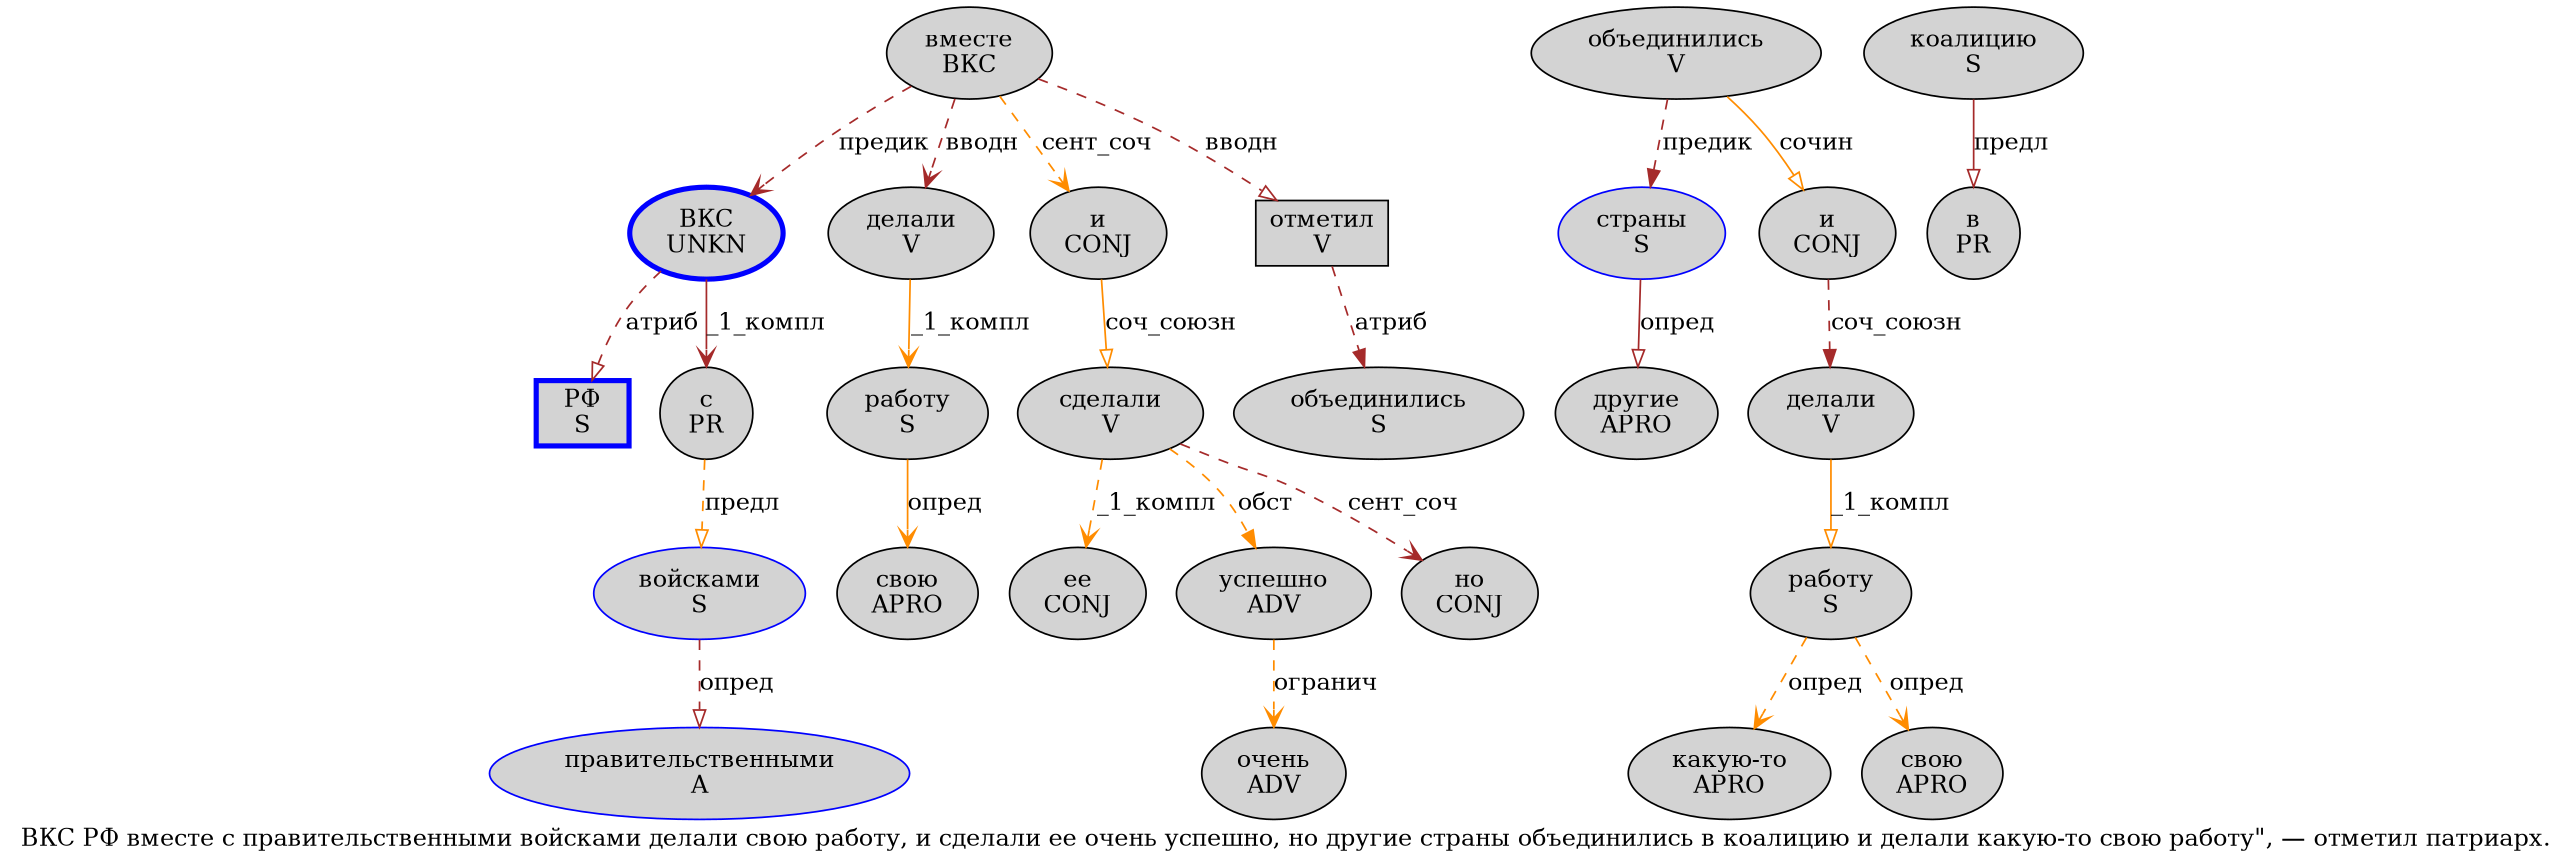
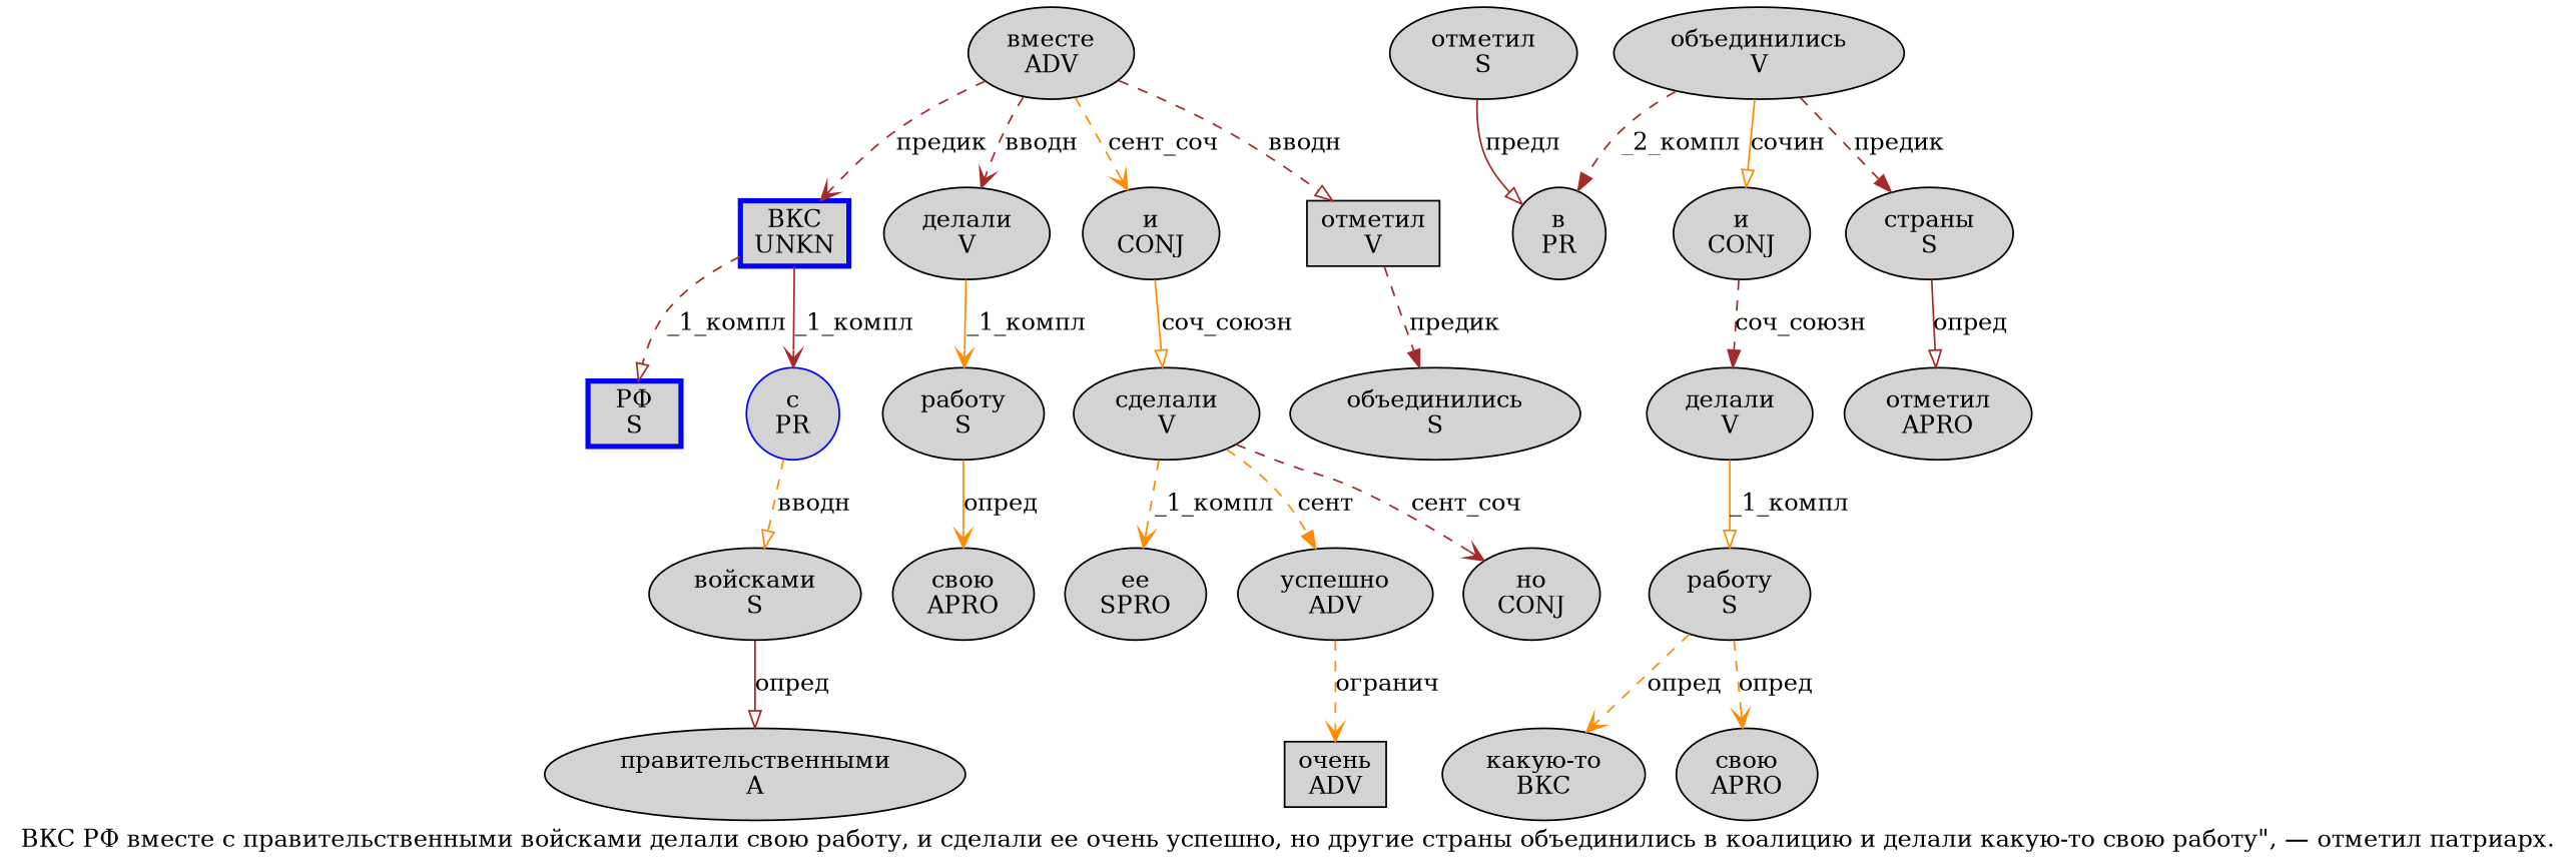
  digraph {
    label="ВКС РФ вместе с правительственными войсками делали свою работу, и сделали ее очень успешно, но другие страны объединились в коалицию и делали какую-то свою работу\", — отметил патриарх."
    node [fillcolor=lightgray penwidth=1 shape=ellipse style=filled]
    edge [arrowhead=vee color=brown style=dashed]
-   n1 [color=blue label="ВКС\nUNKN" penwidth=3]
+   n1 [color=blue label="ВКС\nUNKN" penwidth=3 shape=box]
    n2 [color=blue label="РФ\nS" penwidth=3 shape=box]
-   n3 [label="с\nPR"]
-   n4 [label="вместе\nВКС"]
+   n3 [label="с\nPR" color=blue]
+   n4 [label="вместе\nADV"]
    n5 [label="делали\nV"]
    n6 [label="и\nCONJ"]
    n7 [label="отметил\nV" shape=box]
-   n8 [label="войсками\nS" color=blue]
+   n8 [label="войсками\nS"]
    n9 [label="работу\nS"]
    n10 [label="сделали\nV"]
    n11 [label="объединились\nS"]
-   n12 [label="правительственными\nA" color=blue]
+   n12 [label="правительственными\nA"]
    n13 [label="свою\nAPRO"]
-   n14 [label="ее\nCONJ"]
+   n14 [label="ее\nSPRO"]
    n15 [label="успешно\nADV"]
    n16 [label="но\nCONJ"]
-   n17 [label="очень\nADV"]
+   n17 [label="очень\nADV" shape=box]
    n18 [label="объединились\nV"]
-   n19 [label="страны\nS" color=blue]
+   n19 [label="страны\nS"]
    n20 [label="в\nPR"]
    n21 [label="и\nCONJ"]
-   n22 [label="другие\nAPRO"]
+   n22 [label="отметил\nAPRO"]
    n23 [label="делали\nV"]
-   n24 [label="коалицию\nS"]
+   n24 [label="отметил\nS"]
    n25 [label="работу\nS"]
-   n26 [label="какую-то\nAPRO"]
+   n26 [label="какую-то\nВКС"]
    n27 [label="свою\nAPRO"]
-   n1 -> n2 [arrowhead=onormal label="атриб"]
+   n1 -> n2 [arrowhead=onormal label="_1_компл"]
    n1 -> n3 [label="_1_компл" style=solid]
-   n3 -> n8 [arrowhead=onormal color=darkorange label="предл"]
+   n3 -> n8 [arrowhead=onormal color=darkorange label="вводн"]
    n4 -> n1 [label="предик"]
    n4 -> n5 [label="вводн"]
    n4 -> n6 [color=darkorange label="сент_соч"]
    n4 -> n7 [arrowhead=onormal label="вводн"]
    n5 -> n9 [color=darkorange label="_1_компл" style=solid]
    n6 -> n10 [arrowhead=onormal color=darkorange label="соч_союзн" style=solid]
-   n7 -> n11 [arrowhead=normal label="атриб"]
-   n8 -> n12 [arrowhead=onormal label="опред"]
+   n7 -> n11 [arrowhead=normal label="предик"]
+   n8 -> n12 [arrowhead=onormal label="опред" style=solid]
    n9 -> n13 [color=darkorange label="опред" style=solid]
    n10 -> n14 [color=darkorange label="_1_компл"]
-   n10 -> n15 [arrowhead=normal color=darkorange label="обст"]
+   n10 -> n15 [arrowhead=normal color=darkorange label="сент"]
    n10 -> n16 [label="сент_соч"]
    n15 -> n17 [color=darkorange label="огранич"]
    n18 -> n19 [arrowhead=normal label="предик"]
+   n18 -> n20 [arrowhead=normal label="_2_компл"]
    n18 -> n21 [arrowhead=onormal color=darkorange label="сочин" style=solid]
    n19 -> n22 [arrowhead=onormal label="опред" style=solid]
    n21 -> n23 [arrowhead=normal label="соч_союзн"]
    n23 -> n25 [arrowhead=onormal color=darkorange label="_1_компл" style=solid]
    n24 -> n20 [arrowhead=onormal label="предл" style=solid]
    n25 -> n26 [color=darkorange label="опред"]
    n25 -> n27 [color=darkorange label="опред"]
  }
